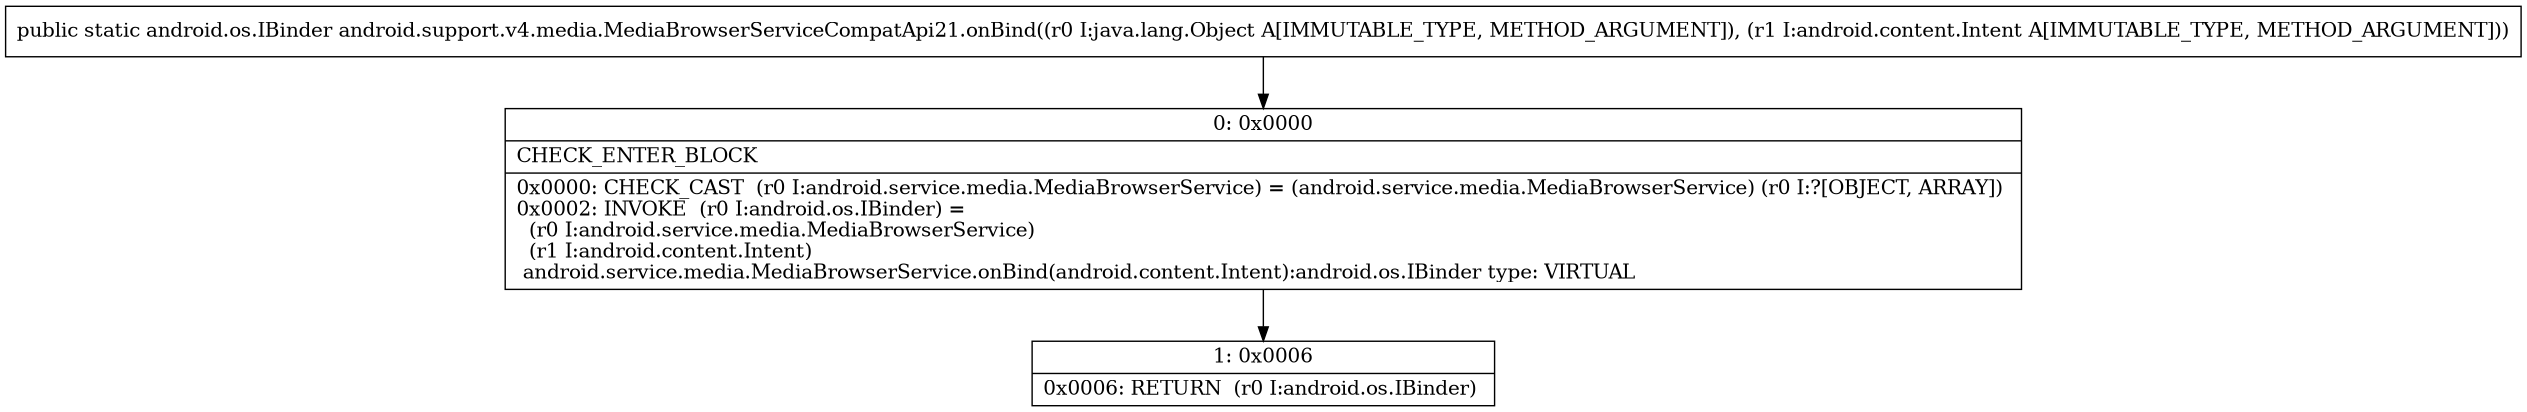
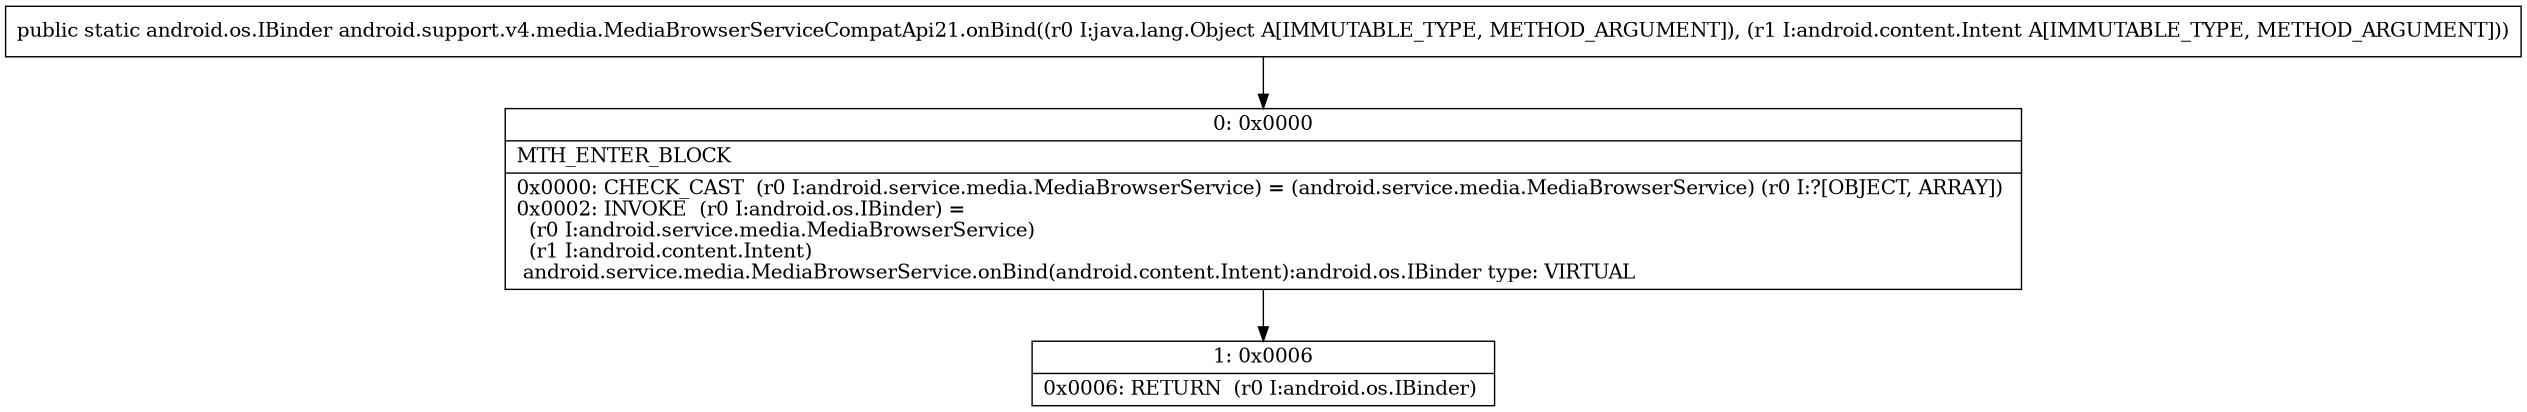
  digraph {
    node [shape=record]
-   n1 [label="{0\:\ 0x0000|CHECK_ENTER_BLOCK\l|0x0000: CHECK_CAST  (r0 I:android.service.media.MediaBrowserService) = (android.service.media.MediaBrowserService) (r0 I:?[OBJECT, ARRAY]) \l0x0002: INVOKE  (r0 I:android.os.IBinder) = \l  (r0 I:android.service.media.MediaBrowserService)\l  (r1 I:android.content.Intent)\l android.service.media.MediaBrowserService.onBind(android.content.Intent):android.os.IBinder type: VIRTUAL \l}"]
+   n1 [label="{0\:\ 0x0000|MTH_ENTER_BLOCK\l|0x0000: CHECK_CAST  (r0 I:android.service.media.MediaBrowserService) = (android.service.media.MediaBrowserService) (r0 I:?[OBJECT, ARRAY]) \l0x0002: INVOKE  (r0 I:android.os.IBinder) = \l  (r0 I:android.service.media.MediaBrowserService)\l  (r1 I:android.content.Intent)\l android.service.media.MediaBrowserService.onBind(android.content.Intent):android.os.IBinder type: VIRTUAL \l}"]
    n2 [label="{1\:\ 0x0006|0x0006: RETURN  (r0 I:android.os.IBinder) \l}"]
    n3 [label="{public static android.os.IBinder android.support.v4.media.MediaBrowserServiceCompatApi21.onBind((r0 I:java.lang.Object A[IMMUTABLE_TYPE, METHOD_ARGUMENT]), (r1 I:android.content.Intent A[IMMUTABLE_TYPE, METHOD_ARGUMENT])) }"]
    n1 -> n2
    n3 -> n1
  }
